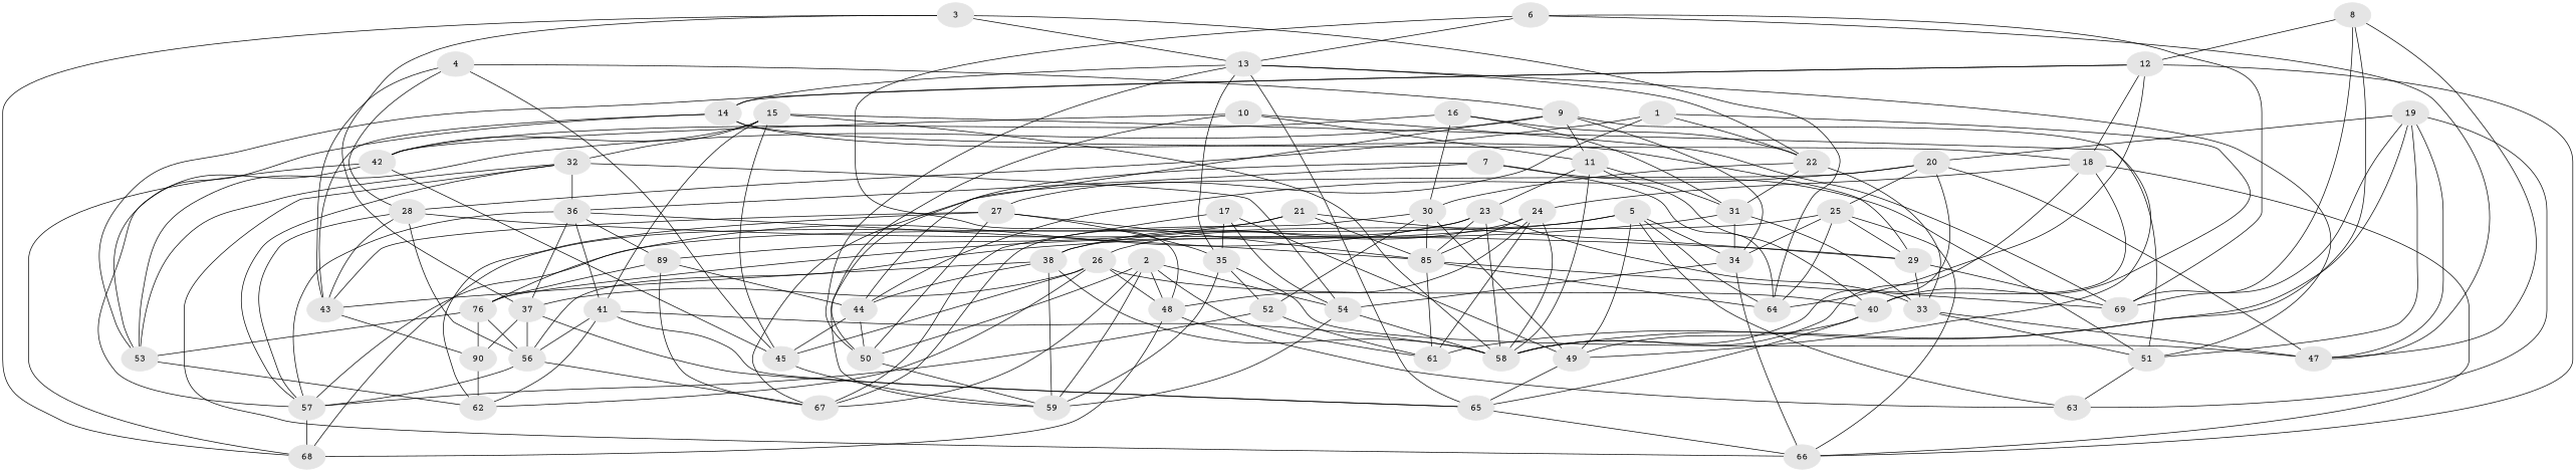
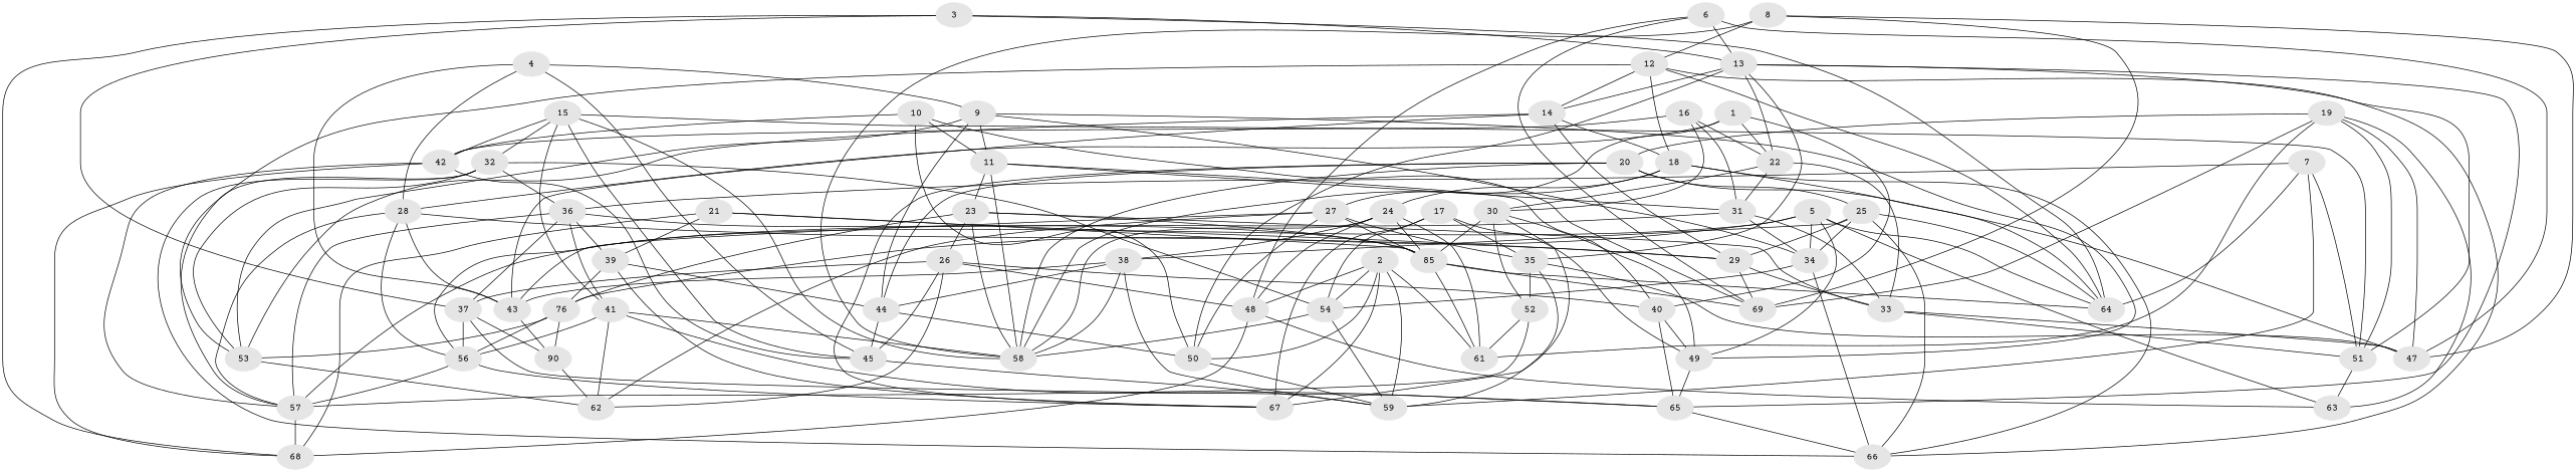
  graph {
    fontname="Courier Prime"
    node [color=gray90 fontname="Courier Prime" style=filled]
    edge [fontname="Courier Prime" weight=1.0]
    1
    22
    27
    28
    40
    31
    30
    33
    50
    43
    35
    n12 [label=85]
    62
    57
    29
    56
    49
    65
    2
    48
    54
    59
    61
    67
    68
    63
    58
    3
    13
    37
    64
    51
    14
    n34 [label=90]
    4
    9
    45
    34
    11
    44
    53
    5
    n43 [label=76]
    66
    6
    47
    69
    7
    36
    41
-   39 [label=89]
+   39
    8
    12
    18
    23
    10
    42
    26
    24
    52
    15
    32
    16
    17
    38
    19
    20
    25
    21
    1 -- 22
    1 -- 27
    1 -- 28
    1 -- 40
    22 -- 31
    22 -- 30
    22 -- 33
    27 -- 50
    27 -- 43
    27 -- 35
    27 -- n12
    27 -- 62
    28 -- 43
    28 -- 57
    28 -- 29
    28 -- 56
    40 -- 49
    40 -- 65
    31 -- 33
    31 -- 56
    31 -- 34
    30 -- n12
    30 -- 49
    30 -- 67
    30 -- 52
    33 -- 51
    33 -- 47
    50 -- 59
    43 -- n34
    35 -- 59
    35 -- 47
    35 -- 52
    n12 -- 61 [weight=2.0]
    n12 -- 64
    n12 -- 69
    57 -- 68 [weight=2.0]
    29 -- 33
    29 -- 69
    56 -- 57 [weight=2.0]
    56 -- 67
    49 -- 65
    65 -- 66
    2 -- 50
    2 -- 48
    2 -- 54
    2 -- 59
    2 -- 61
    2 -- 67
    48 -- 68
    48 -- 63
    54 -- 59
    54 -- 58
    3 -- 68
    3 -- 13
    3 -- 37
    3 -- 64
    13 -- 22
    13 -- 50
    13 -- 35
    13 -- 65
    13 -- 51
    13 -- 14
    37 -- 56
    37 -- 65
    37 -- n34
    51 -- 63
    14 -- 43
    14 -- 29
    14 -- 53
    14 -- 18
    n34 -- 62
    4 -- 28
    4 -- 43
    4 -- 9
    4 -- 45
    9 -- 49
    9 -- 34
    9 -- 11
    9 -- 44
    9 -- 53
    45 -- 59
    34 -- 54
    34 -- 66
    11 -- 40
    11 -- 31
    11 -- 58
    11 -- 23
    44 -- 50
    44 -- 45
    53 -- 62
    5 -- 57
    5 -- 49
    5 -- 63
    5 -- 64
    5 -- 34
    5 -- n43
    n43 -- 56
    n43 -- n34
    n43 -- 53
    6 -- 48
    6 -- 13
    6 -- 47
    6 -- 69
    7 -- 59
    7 -- 64
    7 -- 51
    7 -- 36
    36 -- n12
    36 -- 57
    36 -- 37
    36 -- 41
    36 -- 39 [weight=2.0]
    41 -- 62
    41 -- 56
    41 -- 65
    41 -- 58
    39 -- 67
    39 -- 44
    39 -- n43
    8 -- 58
    8 -- 47
    8 -- 69
    8 -- 12
    12 -- 64
    12 -- 14
    12 -- 53
    12 -- 66
    12 -- 18
-   18 -- 40
+   18 -- 64
    18 -- 58
    18 -- 66
    18 -- 24
    23 -- 33
    23 -- n12
    23 -- 58
    23 -- n43
    23 -- 26
    10 -- 50
    10 -- 11
    10 -- 69
    10 -- 42
    42 -- 57
    42 -- 68
    42 -- 45
    26 -- 40
    26 -- 62
    26 -- 48
    26 -- 37
    26 -- 45
    24 -- n12
    24 -- 48
    24 -- 61
    24 -- 58
    24 -- 38
    52 -- 57
    52 -- 61
    15 -- 58
    15 -- 51
    15 -- 45
    15 -- 41
    15 -- 42
    15 -- 32
    32 -- 57
    32 -- 54
    32 -- 53
    32 -- 66
    32 -- 36
    16 -- 22
    16 -- 31
    16 -- 30
    16 -- 42
    17 -- 35
    17 -- 49
    17 -- 54
    17 -- 67
    38 -- 43
    38 -- 59
    38 -- 58
    38 -- 44
    19 -- 61
    19 -- 63
    19 -- 51
    19 -- 47
    19 -- 69
    19 -- 20
    20 -- 67
    20 -- 58
    20 -- 44
    20 -- 47
    20 -- 25
    25 -- 29
    25 -- 64
    25 -- 34
    25 -- 66
    25 -- 38
    21 -- n12
    21 -- 29
    21 -- 68
    21 -- 39
  }
